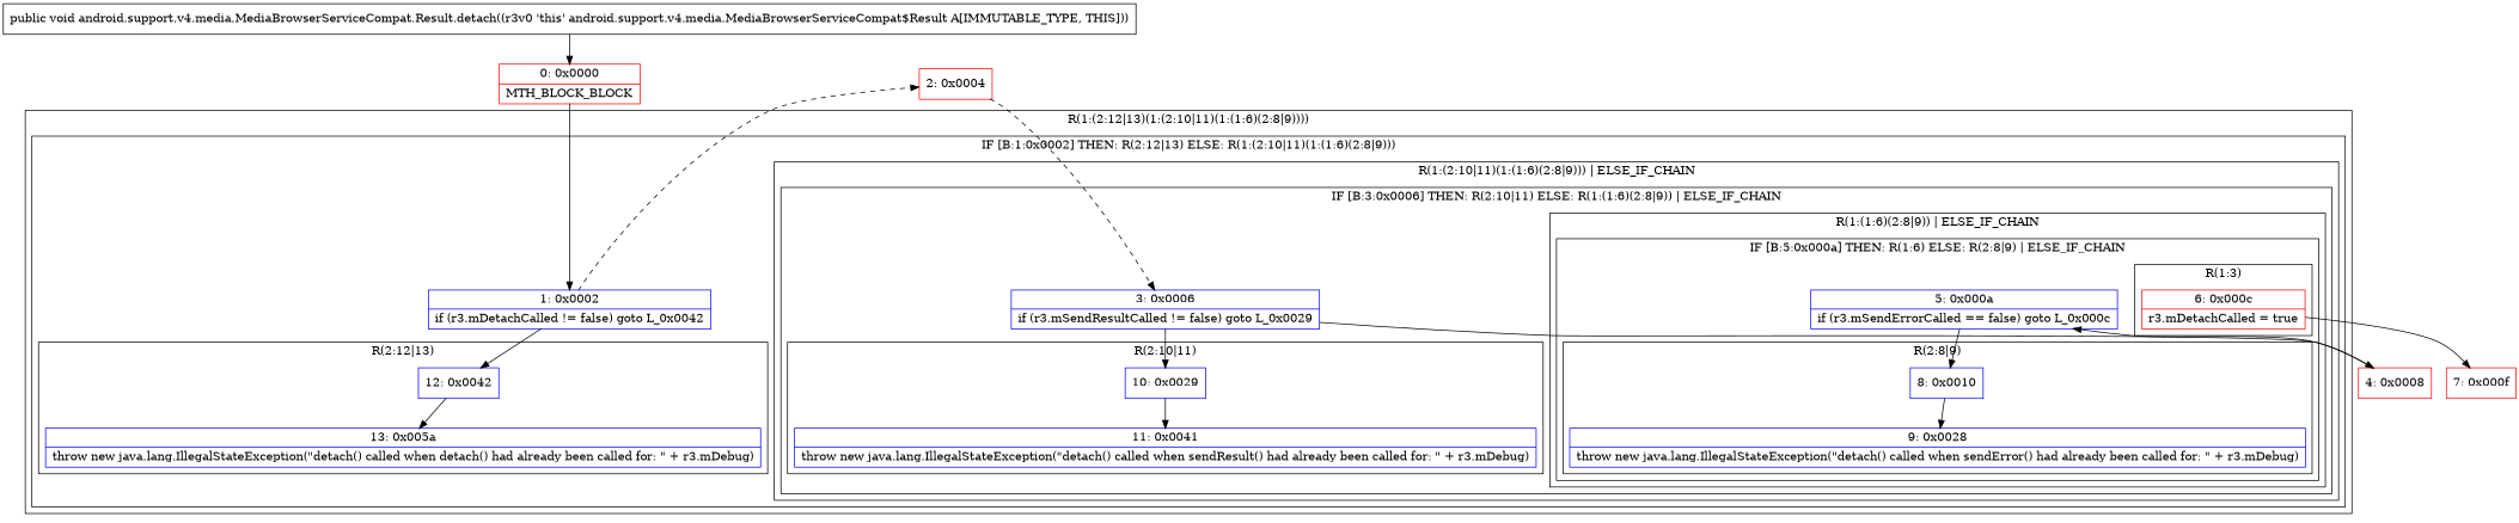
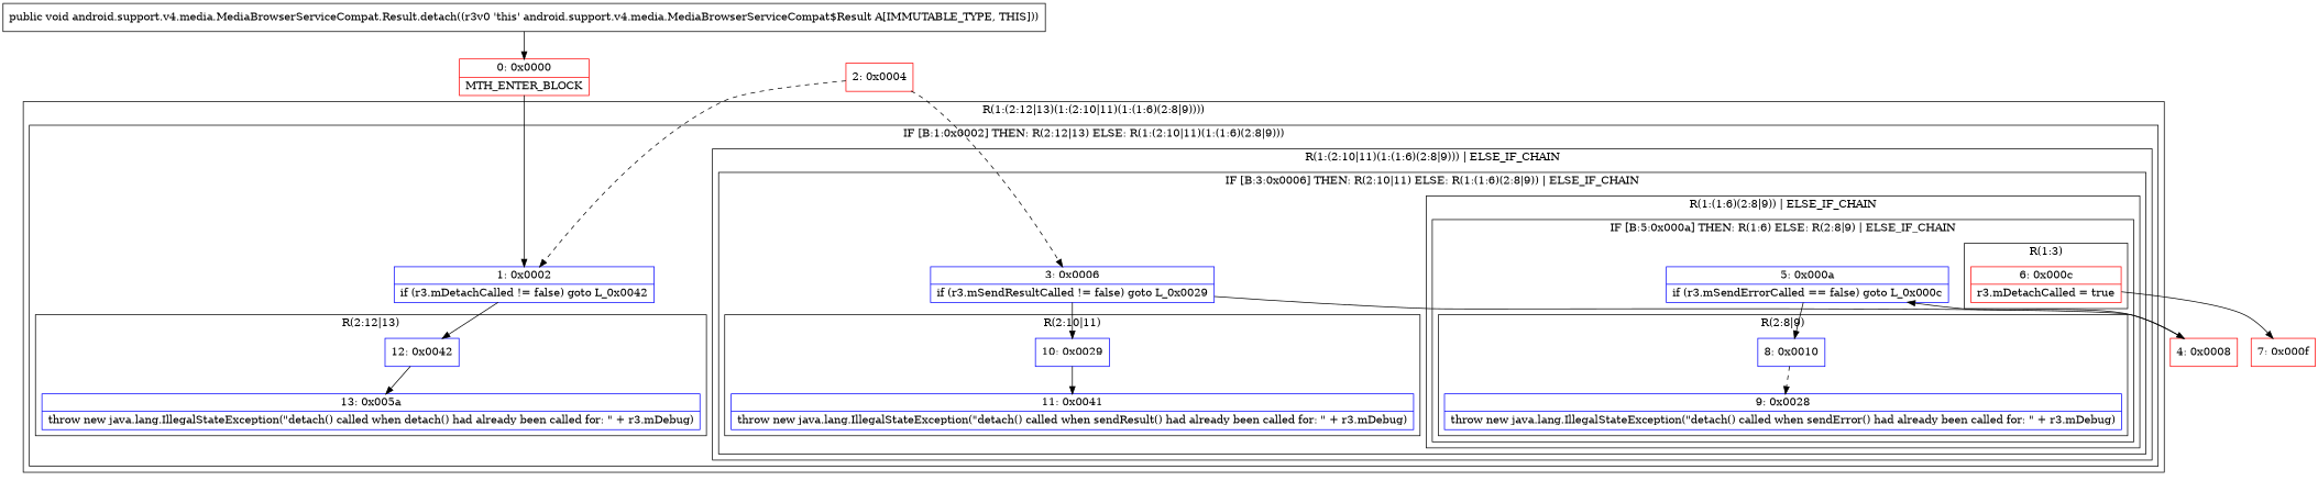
  digraph {
    node [color=blue shape=record]
    n1 [label="{12\:\ 0x0042}"]
    n2 [label="{13\:\ 0x005a|throw new java.lang.IllegalStateException(\"detach() called when detach() had already been called for: \" + r3.mDebug)\l}"]
    n3 [label="{10\:\ 0x0029}"]
    n4 [label="{11\:\ 0x0041|throw new java.lang.IllegalStateException(\"detach() called when sendResult() had already been called for: \" + r3.mDebug)\l}"]
    n5 [color=red label="{6\:\ 0x000c|r3.mDetachCalled = true\l}"]
    n6 [label="{8\:\ 0x0010}"]
    n7 [label="{9\:\ 0x0028|throw new java.lang.IllegalStateException(\"detach() called when sendError() had already been called for: \" + r3.mDebug)\l}"]
    n8 [label="{5\:\ 0x000a|if (r3.mSendErrorCalled == false) goto L_0x000c\l}"]
    n9 [label="{3\:\ 0x0006|if (r3.mSendResultCalled != false) goto L_0x0029\l}"]
    n10 [label="{1\:\ 0x0002|if (r3.mDetachCalled != false) goto L_0x0042\l}"]
    n11 [color=red label="{7\:\ 0x000f}"]
    n12 [color=red label="{4\:\ 0x0008}"]
    n13 [color=red label="{2\:\ 0x0004}"]
-   n14 [color=red label="{0\:\ 0x0000|MTH_BLOCK_BLOCK\l}"]
+   n14 [color=red label="{0\:\ 0x0000|MTH_ENTER_BLOCK\l}"]
    n15 [label="{public void android.support.v4.media.MediaBrowserServiceCompat.Result.detach((r3v0 'this' android.support.v4.media.MediaBrowserServiceCompat$Result A[IMMUTABLE_TYPE, THIS])) }" color=""]
    subgraph cluster_1 {
      label="R(1:(2:12|13)(1:(2:10|11)(1:(1:6)(2:8|9))))"
      subgraph cluster_2 {
        label="IF [B:1:0x0002] THEN: R(2:12|13) ELSE: R(1:(2:10|11)(1:(1:6)(2:8|9)))"
        n10
        subgraph cluster_3 {
          label="R(2:12|13)"
          n1
          n2
        }
        subgraph cluster_4 {
          label="R(1:(2:10|11)(1:(1:6)(2:8|9))) | ELSE_IF_CHAIN\l"
          subgraph cluster_5 {
            label="IF [B:3:0x0006] THEN: R(2:10|11) ELSE: R(1:(1:6)(2:8|9)) | ELSE_IF_CHAIN\l"
            n9
            subgraph cluster_6 {
              label="R(2:10|11)"
              n3
              n4
            }
            subgraph cluster_7 {
              label="R(1:(1:6)(2:8|9)) | ELSE_IF_CHAIN\l"
              subgraph cluster_8 {
                label="IF [B:5:0x000a] THEN: R(1:6) ELSE: R(2:8|9) | ELSE_IF_CHAIN\l"
                n8
                subgraph cluster_9 {
                  label="R(1:3)"
                  n5
                }
                subgraph cluster_10 {
                  label="R(2:8|9)"
                  n6
                  n7
                }
              }
            }
          }
        }
      }
    }
    n1 -> n2
    n3 -> n4
    n5 -> n11
-   n6 -> n7
+   n6 -> n7 [style=dashed]
    n8 -> n6 [style=solid]
    n9 -> n3
    n9 -> n12 [style=solid]
    n10 -> n1
-   n10 -> n13 [style=dashed]
+   n13 -> n10 [style=dashed]
    n12 -> n8
    n13 -> n9 [style=dashed]
    n14 -> n10
    n15 -> n14
  }
